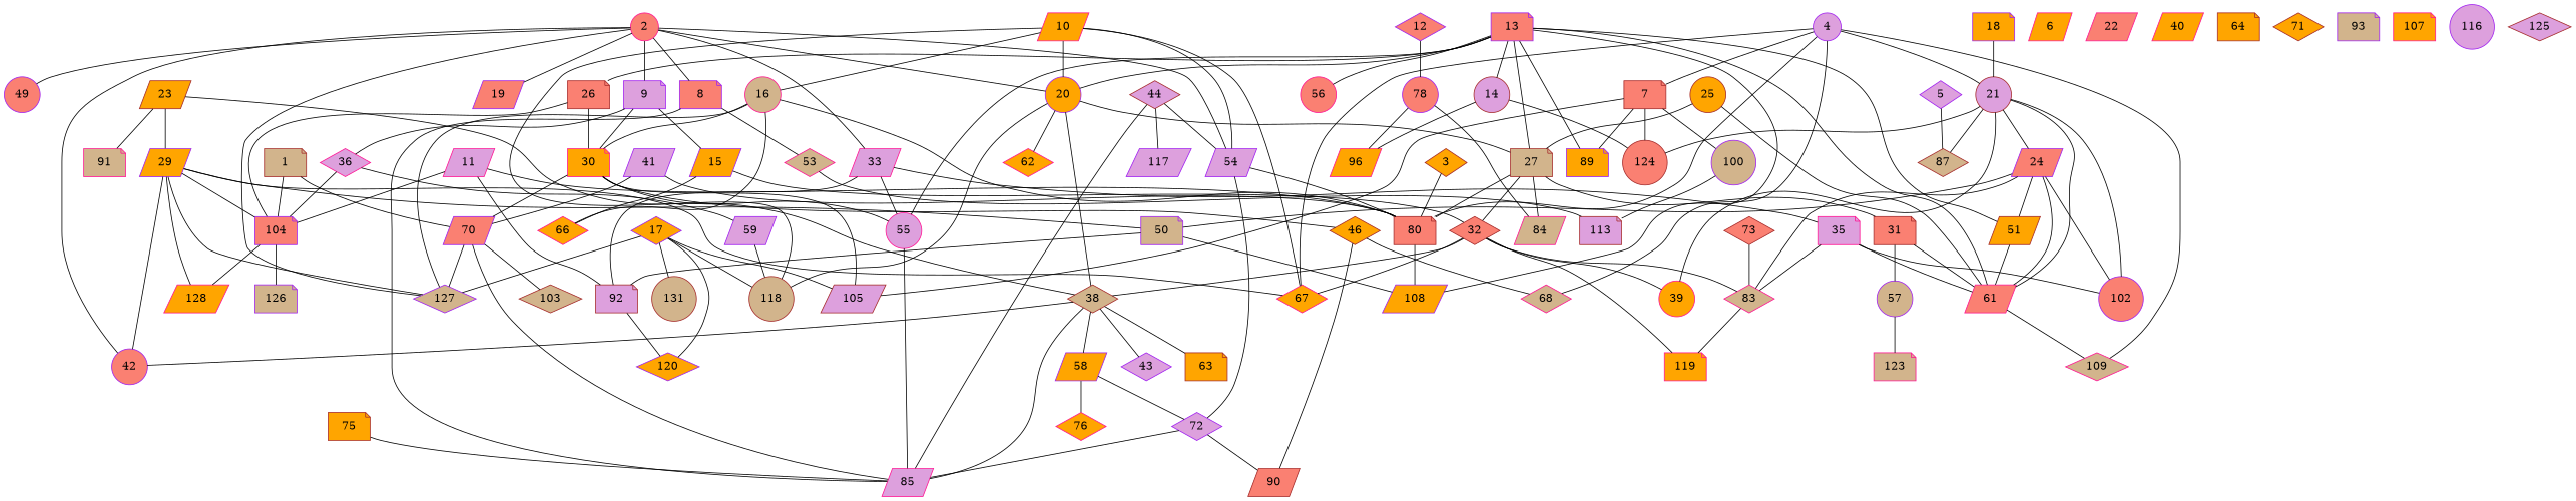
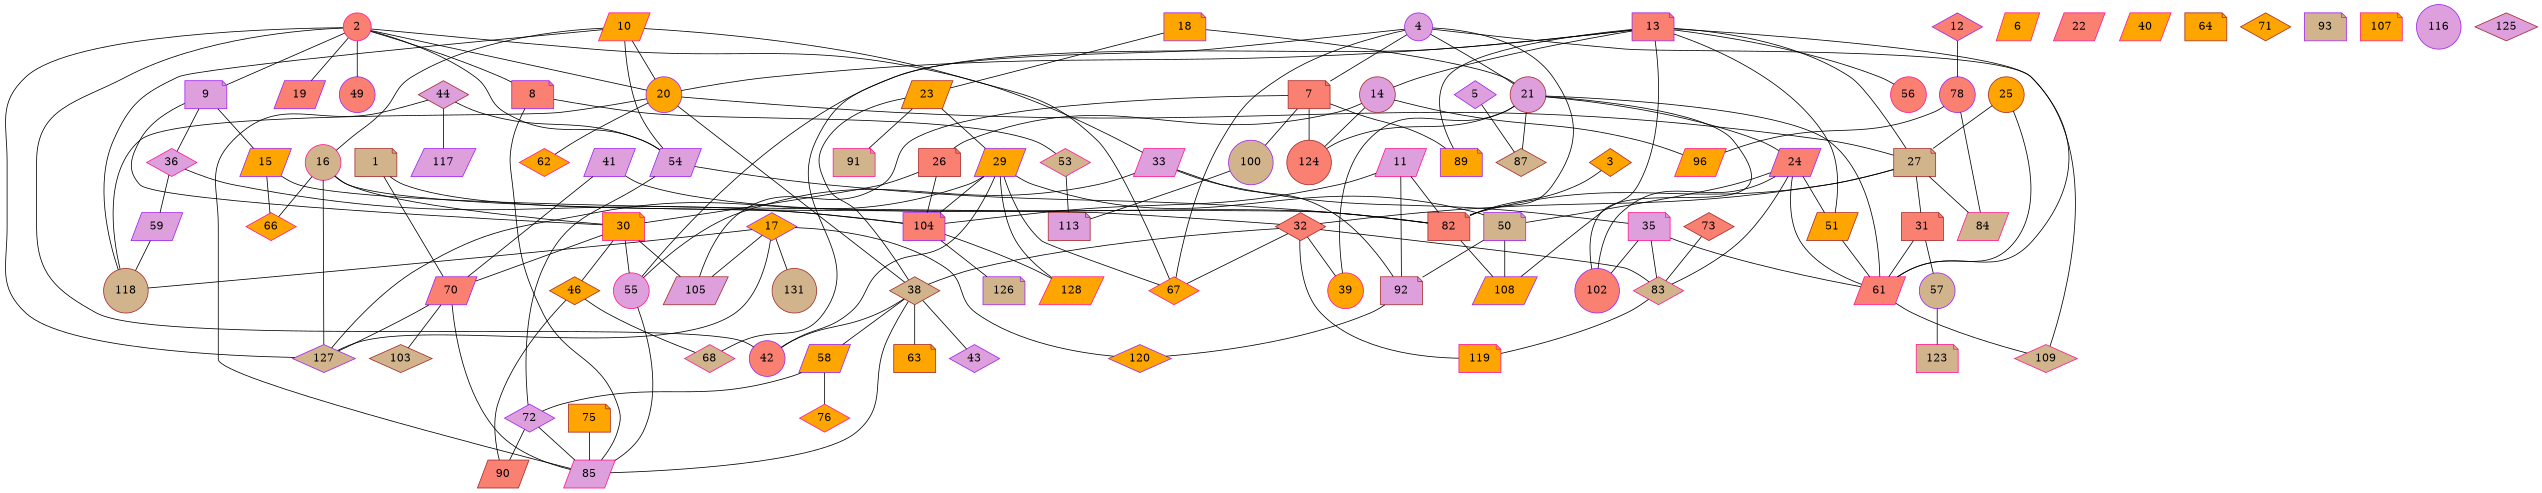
  graph {
    node [color=purple fillcolor=orange shape=parallelogram style=filled]
    70 [fillcolor=salmon super="+77"]
    127 [fillcolor=tan shape=diamond]
    85 [color=deeppink fillcolor=plum super="+106"]
    103 [color=brown fillcolor=tan shape=diamond]
    1 [color=brown fillcolor=tan shape=note]
    104 [fillcolor=salmon shape=note super="+130"]
    128 [color=deeppink]
    126 [fillcolor=tan shape=note]
    2 [color=deeppink fillcolor=salmon shape=circle super="+74"]
    8 [fillcolor=salmon shape=note]
    9 [fillcolor=plum shape=note]
    19 [fillcolor=salmon]
    20 [shape=circle super="+48"]
    33 [color=deeppink fillcolor=plum super="+99"]
    42 [fillcolor=salmon shape=circle super="+80"]
    49 [fillcolor=salmon shape=circle]
    54 [fillcolor=plum]
    53 [color=deeppink fillcolor=tan shape=diamond super="+60"]
    15 [super="+34"]
    30 [color=deeppink shape=note]
    36 [color=deeppink fillcolor=plum shape=diamond super="+65"]
    118 [color=brown fillcolor=tan shape=circle]
    27 [color=brown fillcolor=tan shape=note super="+129"]
    38 [color=brown fillcolor=tan shape=diamond super="+97"]
    62 [color=deeppink shape=diamond]
    92 [color=brown fillcolor=plum shape=note]
    55 [color=deeppink fillcolor=plum shape=circle super="+86"]
    35 [color=deeppink fillcolor=plum shape=note]
-   82 [color=brown fillcolor=salmon shape=note super="+110" label=80]
+   82 [color=brown fillcolor=salmon shape=note super="+110"]
    72 [fillcolor=plum shape=diamond super="+95"]
    108
    3 [color=brown shape=diamond]
    4 [fillcolor=plum shape=circle super="+69"]
    7 [color=brown fillcolor=salmon shape=note super="+47"]
    21 [color=brown fillcolor=plum shape=circle super="+79"]
    67 [color=deeppink shape=diamond]
    68 [color=deeppink fillcolor=tan shape=diamond]
    109 [color=deeppink fillcolor=tan shape=diamond]
    89 [shape=note]
    100 [fillcolor=tan shape=circle]
    105 [color=brown fillcolor=plum]
    124 [color=brown fillcolor=salmon shape=circle]
    87 [color=brown fillcolor=tan shape=diamond]
    61 [color=deeppink fillcolor=salmon super="+112"]
    24 [fillcolor=salmon super="+111"]
    39 [color=deeppink shape=circle]
    102 [fillcolor=salmon shape=circle]
    5 [fillcolor=plum shape=diamond]
    6 [color=deeppink]
    113 [color=brown fillcolor=plum shape=note]
    32 [color=brown fillcolor=salmon shape=diamond super="+88"]
    66 [color=deeppink shape=diamond]
    46 [color=brown shape=diamond]
    59 [fillcolor=plum]
    10 [color=deeppink super="+37"]
    16 [color=deeppink fillcolor=tan shape=circle super="+28"]
    11 [color=deeppink fillcolor=plum]
    120 [shape=diamond]
    78 [fillcolor=salmon shape=circle super="+98"]
    96 [color=deeppink]
    84 [color=deeppink fillcolor=tan]
    12 [fillcolor=salmon shape=diamond]
    13 [fillcolor=salmon shape=note super="+52"]
    14 [color=brown fillcolor=plum shape=circle super="+81"]
    26 [color=brown fillcolor=salmon shape=note super="+45"]
    51 [color=brown super="+101"]
    56 [color=deeppink fillcolor=salmon shape=circle]
    31 [color=brown fillcolor=salmon shape=note]
    83 [color=deeppink fillcolor=tan shape=diamond super="+122"]
    119 [color=deeppink shape=note]
    17 [shape=diamond super="+114"]
    131 [color=brown fillcolor=tan shape=circle]
    18 [shape=note]
    23 [color=brown super="+115"]
    29 [super="+94"]
    91 [color=deeppink fillcolor=tan shape=note]
    43 [fillcolor=plum shape=diamond]
    58
    63 [color=brown shape=note]
    50 [fillcolor=tan shape=note super="+121"]
    22 [color=deeppink fillcolor=salmon]
    25 [color=brown shape=circle]
    57 [fillcolor=tan shape=circle]
    90 [color=brown fillcolor=salmon]
    123 [color=deeppink fillcolor=tan shape=note]
    76 [color=deeppink shape=diamond]
    40 [color=deeppink]
    41 [fillcolor=plum]
    44 [color=brown fillcolor=plum shape=diamond]
    117 [fillcolor=plum]
    64 [color=brown shape=note]
    71 [color=brown shape=diamond]
    73 [color=brown fillcolor=salmon shape=diamond]
    75 [color=brown shape=note]
    93 [fillcolor=tan shape=note]
    107 [color=deeppink shape=note]
    116 [fillcolor=plum shape=circle]
    125 [color=brown fillcolor=plum shape=diamond]
    70 -- 127
    70 -- 85
    70 -- 103
    1 -- 70
    1 -- 104
    104 -- 128
    104 -- 126
    2 -- 127
    2 -- 8
    2 -- 9
    2 -- 19
    2 -- 20
    2 -- 33
    2 -- 42
    2 -- 49
    2 -- 54
    8 -- 85
    8 -- 53
    9 -- 15
    9 -- 30
    9 -- 36
    20 -- 118
    20 -- 27
    20 -- 38
    20 -- 62
    33 -- 92
    33 -- 55
    33 -- 35
    54 -- 82
    54 -- 72
    53 -- 113
    15 -- 32
    15 -- 66
    30 -- 70
    30 -- 55
    30 -- 105
    30 -- 46
    36 -- 104
    36 -- 59
    27 -- 82
    27 -- 32
    27 -- 84
    27 -- 31
    38 -- 85
    38 -- 42
    38 -- 43
    38 -- 58
    38 -- 63
    92 -- 120
    55 -- 85
    35 -- 61
    35 -- 102
    35 -- 83
    82 -- 108
    72 -- 85
    72 -- 90
    3 -- 82
    4 -- 82
    4 -- 7
    4 -- 21
    4 -- 67
    4 -- 68
    4 -- 109
    7 -- 89
    7 -- 100
    7 -- 105
    7 -- 124
    21 -- 124
    21 -- 87
    21 -- 61
    21 -- 24
    21 -- 39
    21 -- 102
    100 -- 113
    61 -- 109
    24 -- 61
    24 -- 102
    24 -- 51
    24 -- 83
    24 -- 50
    5 -- 87
    32 -- 38
    32 -- 67
    32 -- 39
    32 -- 83
    32 -- 119
    46 -- 68
    46 -- 90
    59 -- 118
    10 -- 20
    10 -- 54
    10 -- 118
    10 -- 67
    10 -- 16
    16 -- 127
    16 -- 30
    16 -- 82
    16 -- 66
    11 -- 104
    11 -- 92
    11 -- 82
    78 -- 96
    78 -- 84
    12 -- 78
    13 -- 20
    13 -- 27
    13 -- 55
    13 -- 108
    13 -- 89
    13 -- 61
    13 -- 14
-   13 -- 26
+   14 -- 26
    13 -- 51
    13 -- 56
    14 -- 124
    14 -- 96
    26 -- 104
    26 -- 30
    51 -- 61
    31 -- 61
    31 -- 57
    83 -- 119
    17 -- 127
    17 -- 118
    17 -- 105
    17 -- 120
    17 -- 131
    18 -- 21
+   18 -- 23
    23 -- 38
    23 -- 29
    23 -- 91
    29 -- 127
    29 -- 104
    29 -- 128
    29 -- 42
    29 -- 67
    29 -- 50
    58 -- 72
    58 -- 76
    50 -- 92
    50 -- 108
    25 -- 27
    25 -- 61
    57 -- 123
    41 -- 70
    41 -- 82
    44 -- 85
    44 -- 54
    44 -- 117
    73 -- 83
    75 -- 85
  }
